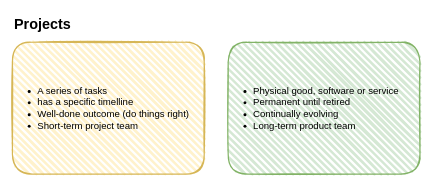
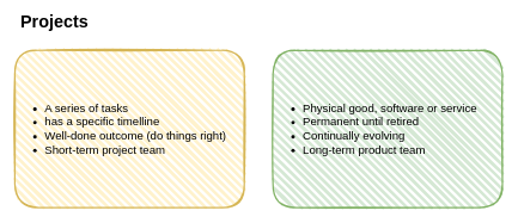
  <mxCell id="0" />
  <mxCell id="1" parent="0" />
  <mxCell id="2" value="&lt;ul style=&quot;font-size: 16px&quot;&gt;&lt;li style=&quot;font-size: 16px&quot;&gt;A series of tasks&lt;/li&gt;&lt;li style=&quot;font-size: 16px&quot;&gt;has a specific timelline&lt;/li&gt;&lt;li style=&quot;font-size: 16px&quot;&gt;Well-done outcome (do things right)&lt;/li&gt;&lt;li style=&quot;font-size: 16px&quot;&gt;Short-term project team&lt;/li&gt;&lt;/ul&gt;" style="rounded=1;whiteSpace=wrap;html=1;strokeWidth=2;fillWeight=4;hachureGap=8;hachureAngle=45;fillColor=#fff2cc;sketch=1;strokeColor=#d6b656;align=left;fontSize=16;" vertex="1" parent="1"><mxGeometry x="20" y="70" width="320" height="220" as="geometry" /></mxCell>
  <mxCell id="3" value="&lt;ul style=&quot;font-size: 16px&quot;&gt;&lt;li style=&quot;font-size: 16px&quot;&gt;Physical good, software or service&lt;/li&gt;&lt;li style=&quot;font-size: 16px&quot;&gt;Permanent until retired&lt;/li&gt;&lt;li style=&quot;font-size: 16px&quot;&gt;Continually evolving&lt;/li&gt;&lt;li style=&quot;font-size: 16px&quot;&gt;Long-term product team&lt;/li&gt;&lt;/ul&gt;" style="rounded=1;whiteSpace=wrap;html=1;strokeWidth=2;fillWeight=4;hachureGap=8;hachureAngle=45;fillColor=#d5e8d4;sketch=1;strokeColor=#82b366;align=left;fontSize=16;" vertex="1" parent="1"><mxGeometry x="380" y="70" width="320" height="220" as="geometry" /></mxCell>
- <mxCell id="4" value="Projects" style="text;strokeColor=none;fillColor=none;html=1;fontSize=24;fontStyle=1;verticalAlign=middle;align=center;" vertex="1" parent="1"><mxGeometry x="20" y="20" width="100" height="40" as="geometry" /></mxCell>
+ <mxCell id="4" value="Projects" style="text;strokeColor=none;fillColor=none;html=1;fontSize=24;fontStyle=1;verticalAlign=middle;align=center;" vertex="1" parent="1"><mxGeometry x="25" y="10" width="100" height="40" as="geometry" /></mxCell>
